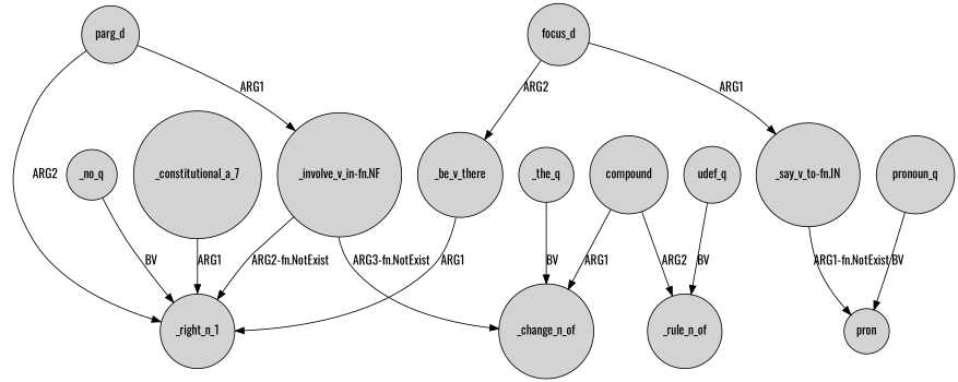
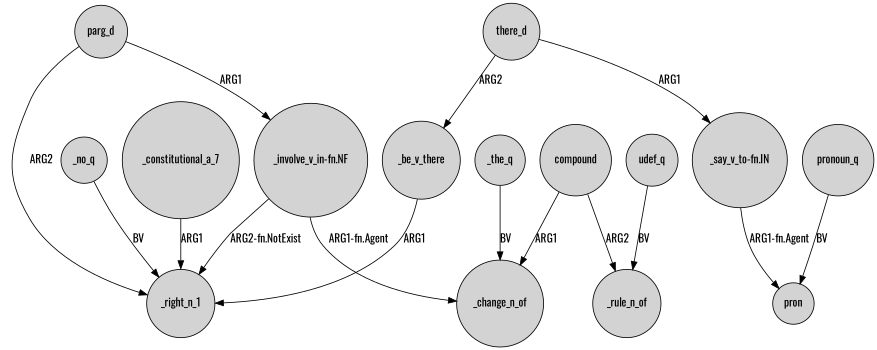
  digraph {
    fontname=Oswald
    node [fontname=Oswald shape=circle style=filled]
    edge [fontname=Oswald]
    parg_d
    _right_n_1
    "_involve_v_in-fn.NF"
    _change_n_of
    udef_q
    _rule_n_of
    _the_q
    "_say_v_to-fn.IN"
    pron
    _be_v_there
    _no_q
    compound
    n13 [label=_constitutional_a_7]
-   focus_d
+   focus_d [label=there_d]
    pronoun_q
    parg_d -> _right_n_1 [label=ARG2]
    parg_d -> "_involve_v_in-fn.NF" [label=ARG1]
    "_involve_v_in-fn.NF" -> _right_n_1 [label="ARG2-fn.NotExist"]
-   "_involve_v_in-fn.NF" -> _change_n_of [label="ARG3-fn.NotExist"]
+   "_involve_v_in-fn.NF" -> _change_n_of [label="ARG1-fn.Agent"]
    udef_q -> _rule_n_of [label=BV]
    _the_q -> _change_n_of [label=BV]
-   "_say_v_to-fn.IN" -> pron [label="ARG1-fn.NotExist"]
+   "_say_v_to-fn.IN" -> pron [label="ARG1-fn.Agent"]
    _be_v_there -> _right_n_1 [label=ARG1]
    _no_q -> _right_n_1 [label=BV]
    compound -> _change_n_of [label=ARG1]
    compound -> _rule_n_of [label=ARG2]
    n13 -> _right_n_1 [label=ARG1]
    focus_d -> "_say_v_to-fn.IN" [label=ARG1]
    focus_d -> _be_v_there [label=ARG2]
    pronoun_q -> pron [label=BV]
  }
